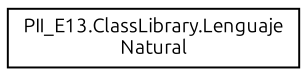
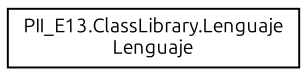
  digraph {
    rankdir=TB
    fontname=Ubuntu
-   n1 [color=black fillcolor=white fontname=Ubuntu fontsize=10 height=0.2 label="PII_E13.ClassLibrary.Lenguaje\lNatural" shape=record style=filled width=0.4]
+   n1 [color=black fillcolor=white fontname=Ubuntu fontsize=10 height=0.2 label="PII_E13.ClassLibrary.Lenguaje\lLenguaje" shape=record style=filled width=0.4]
  }
